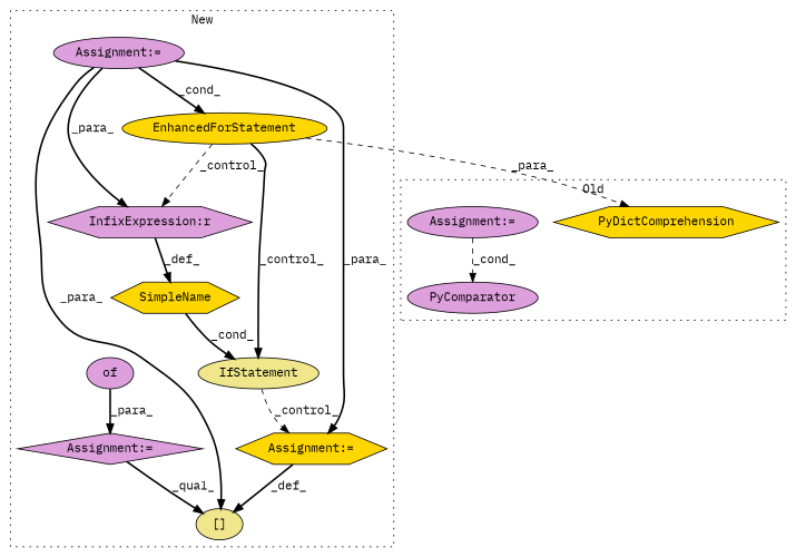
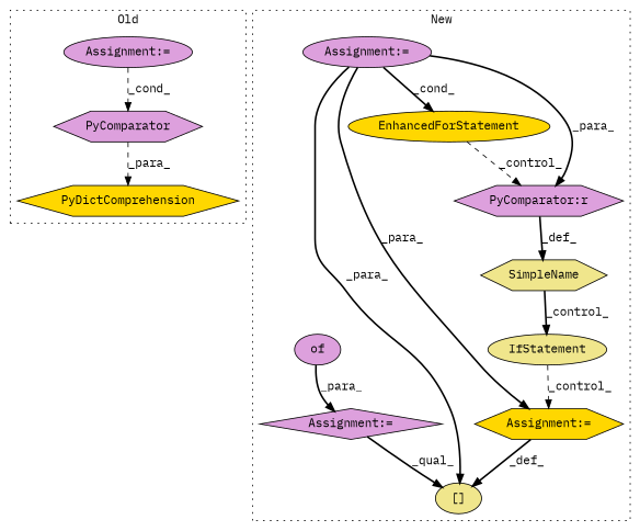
  digraph {
    fontname="IBM Plex Mono"
    node [a=7 fillcolor=plum fontname="IBM Plex Mono" l=63 s=1409 shape=ellipse style=filled]
    edge [fontname="IBM Plex Mono" style=bold]
    n1 [a=110 fillcolor=gold l=157 label=PyDictComprehension s=1323 shape=hexagon]
-   n2 [a=113 label=PyComparator]
+   n2 [a=113 label=PyComparator shape=hexagon]
    n3 [label="Assignment:="]
    n4 [a=2 fillcolor=khaki l="16,1" label="[]" s="1491,1510"]
    n5 [l=1 label="Assignment:=" s=1331 shape=diamond]
    n6 [l=10 label="Assignment:=" s=1300]
    n7 [a=70 fillcolor=gold l="53,2" label=EnhancedForStatement s="1346,1426"]
    n8 [a=25 fillcolor=khaki l="4,2" label=IfStatement s="1436,1479"]
    n9 [fillcolor=gold l=1 label="Assignment:=" s=1511 shape=hexagon]
-   n10 [a=42 fillcolor=gold label=SimpleName shape=hexagon l="" s=""]
+   n10 [a=42 fillcolor=khaki label=SimpleName shape=hexagon l="" s=""]
    n11 [a=32 l=4 label=of s=1336]
-   n12 [a=27 l=4 label="InfixExpression:r" s=1474 shape=hexagon]
+   n12 [a=27 l=4 label="PyComparator:r" s=1474 shape=hexagon]
    subgraph cluster_1 {
      label=Old
      style=dotted
      n1
      n2
      n3
    }
    subgraph cluster_2 {
      label=New
      style=dotted
      n4
      n5
      n6
      n7
      n8
      n9
      n10
      n11
      n12
    }
-   n7 -> n1 [label=_para_ style=dashed]
+   n2 -> n1 [label=_para_ style=dashed]
    n3 -> n2 [label=_cond_ style=dashed]
    n5 -> n4 [label=_qual_]
    n6 -> n4 [label=_para_]
    n6 -> n7 [label=_cond_]
    n6 -> n9 [label=_para_]
    n6 -> n12 [label=_para_]
-   n7 -> n8 [label=_control_]
    n7 -> n12 [label=_control_ style=dashed]
    n8 -> n9 [label=_control_ style=dashed]
    n9 -> n4 [label=_def_]
-   n10 -> n8 [label=_cond_]
+   n10 -> n8 [label=_control_]
    n11 -> n5 [label=_para_]
    n12 -> n10 [label=_def_]
  }
